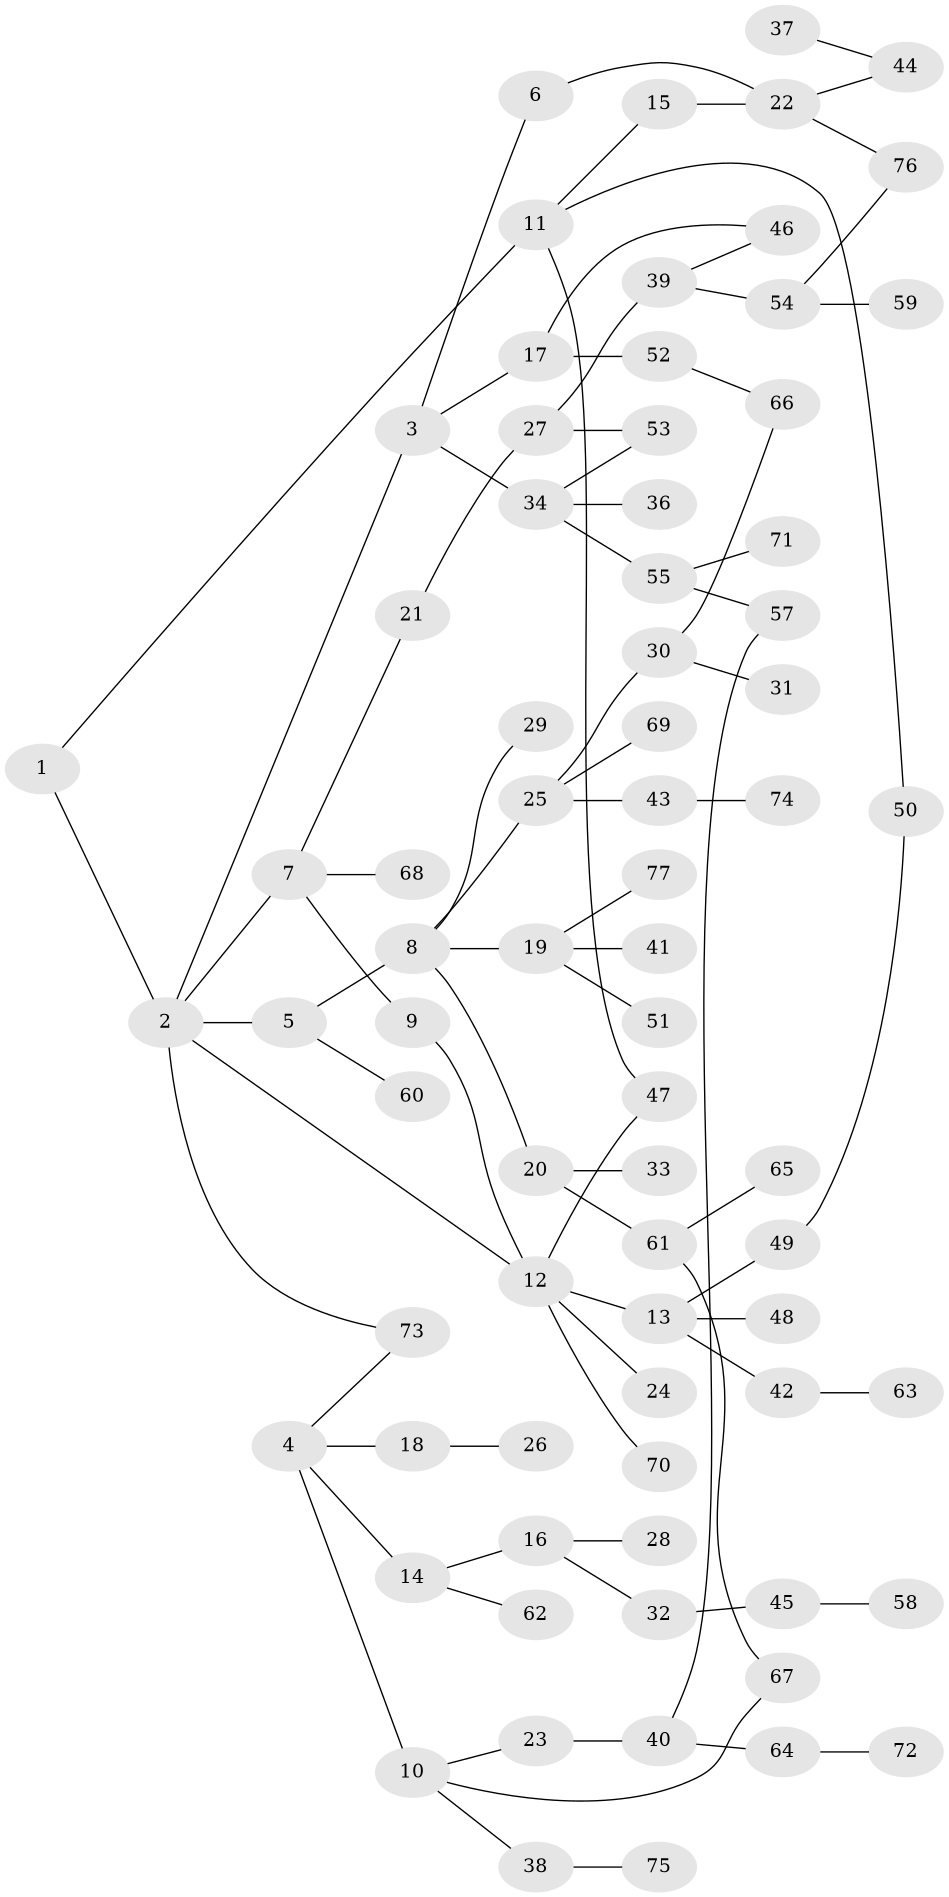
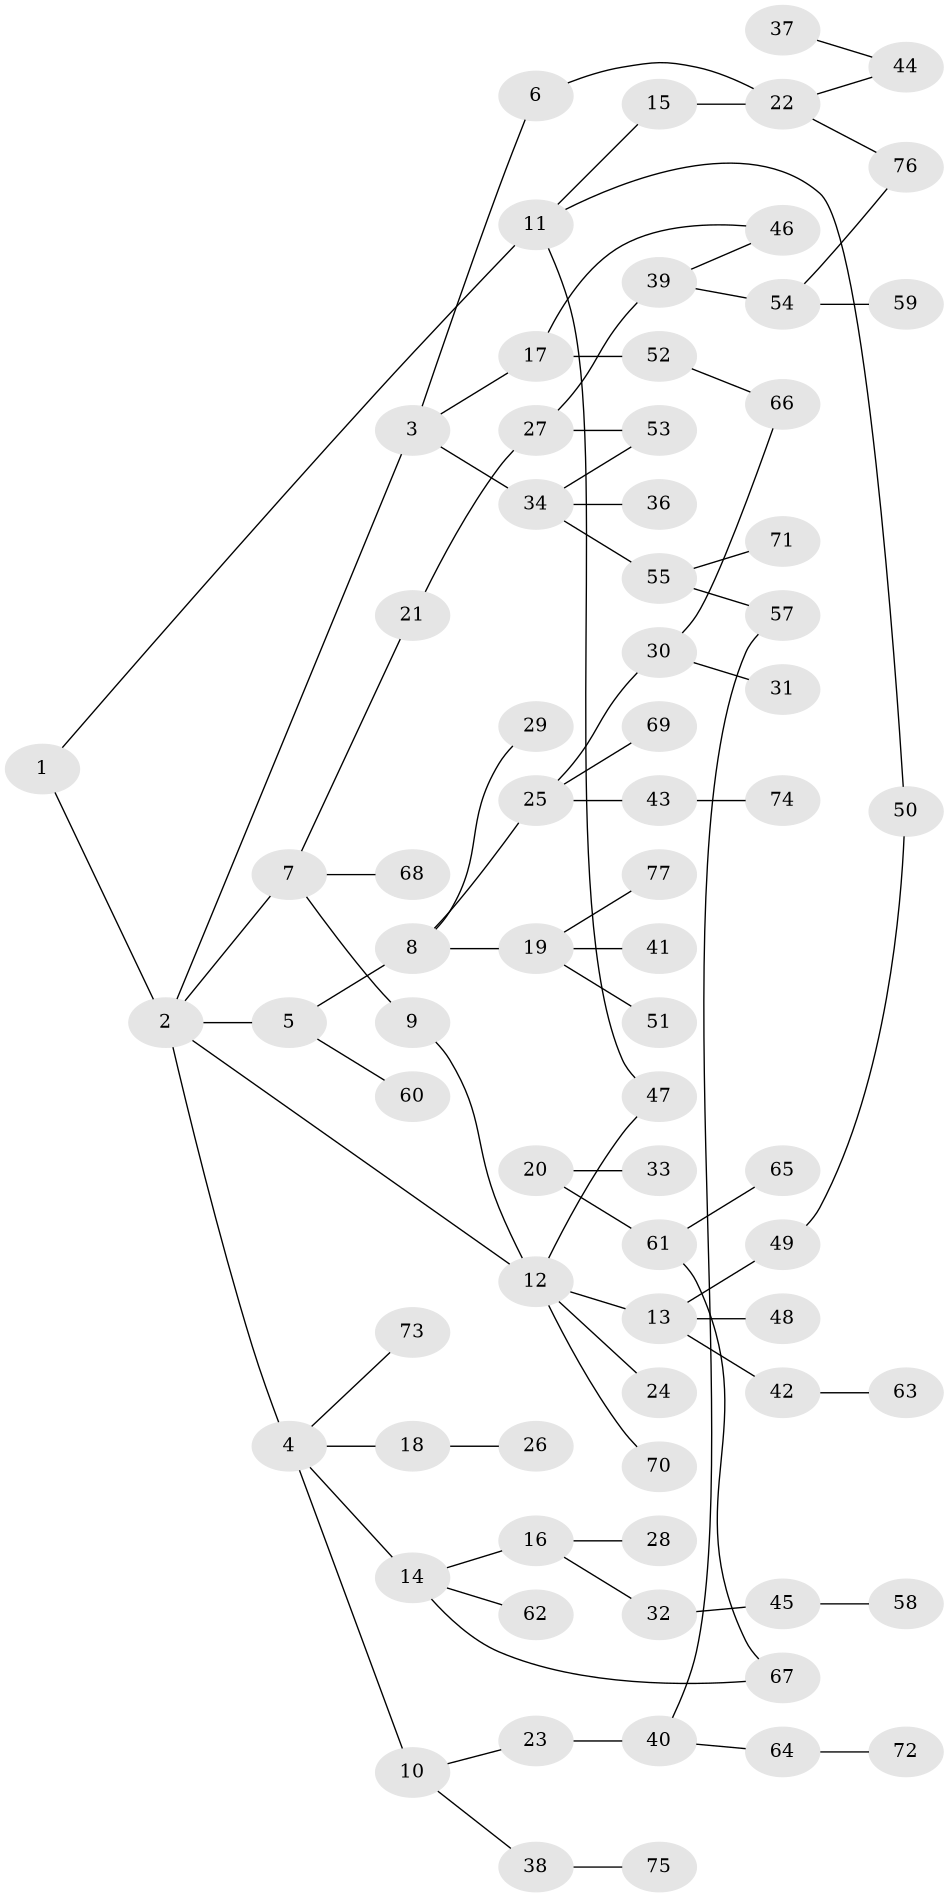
  graph {
    rankdir=LR
    node [color=gray90 style=filled]
    1
    2
    11
    3
    4
    5
    7
    12
    15
    47
    50
    6
    17
    34
    10
    14
    18
    73
    8
    60
    9
    21
    68
    13
    24
    70
    22
    46
    52
    53
    36
    55
    23
    38
    16
    62
    67
    26
    19
    20
    25
    29
    44
    76
    27
    41
    51
    77
    33
    61
    30
    43
    69
    40
    75
    42
    48
    49
    63
    28
    32
    45
    66
    54
    59
    65
    39
    37
    57
    64
    31
    74
    58
    71
    72
    1 -- 2
    1 -- 11
    2 -- 3
-   2 -- 73
+   2 -- 4
    2 -- 5
    2 -- 7
    2 -- 12
    11 -- 15
    11 -- 47
    11 -- 50
    3 -- 6
    3 -- 17
    3 -- 34
    4 -- 10
    4 -- 14
    4 -- 18
    4 -- 73
    5 -- 8
    5 -- 60
    7 -- 9
    7 -- 21
    7 -- 68
    12 -- 47
    12 -- 13
    12 -- 24
    12 -- 70
    15 -- 22
    6 -- 22
    17 -- 46
    17 -- 52
    34 -- 53
    34 -- 36
    34 -- 55
    10 -- 23
    10 -- 38
    14 -- 16
    14 -- 62
-   10 -- 67
+   14 -- 67
    18 -- 26
    8 -- 19
-   8 -- 20
    8 -- 25
    8 -- 29
    9 -- 12
    21 -- 27
    13 -- 42
    13 -- 48
    13 -- 49
    22 -- 44
    22 -- 76
    52 -- 66
    55 -- 57
    55 -- 71
    23 -- 40
    38 -- 75
    16 -- 28
    16 -- 32
    19 -- 41
    19 -- 51
    19 -- 77
    20 -- 33
    20 -- 61
    25 -- 30
    25 -- 43
    25 -- 69
    27 -- 53
    27 -- 39
    61 -- 67
    61 -- 65
    30 -- 66
    30 -- 31
    43 -- 74
    40 -- 57
    40 -- 64
    42 -- 63
    49 -- 50
    32 -- 45
    45 -- 58
    54 -- 76
    54 -- 59
    39 -- 46
    39 -- 54
    37 -- 44
    64 -- 72
  }
